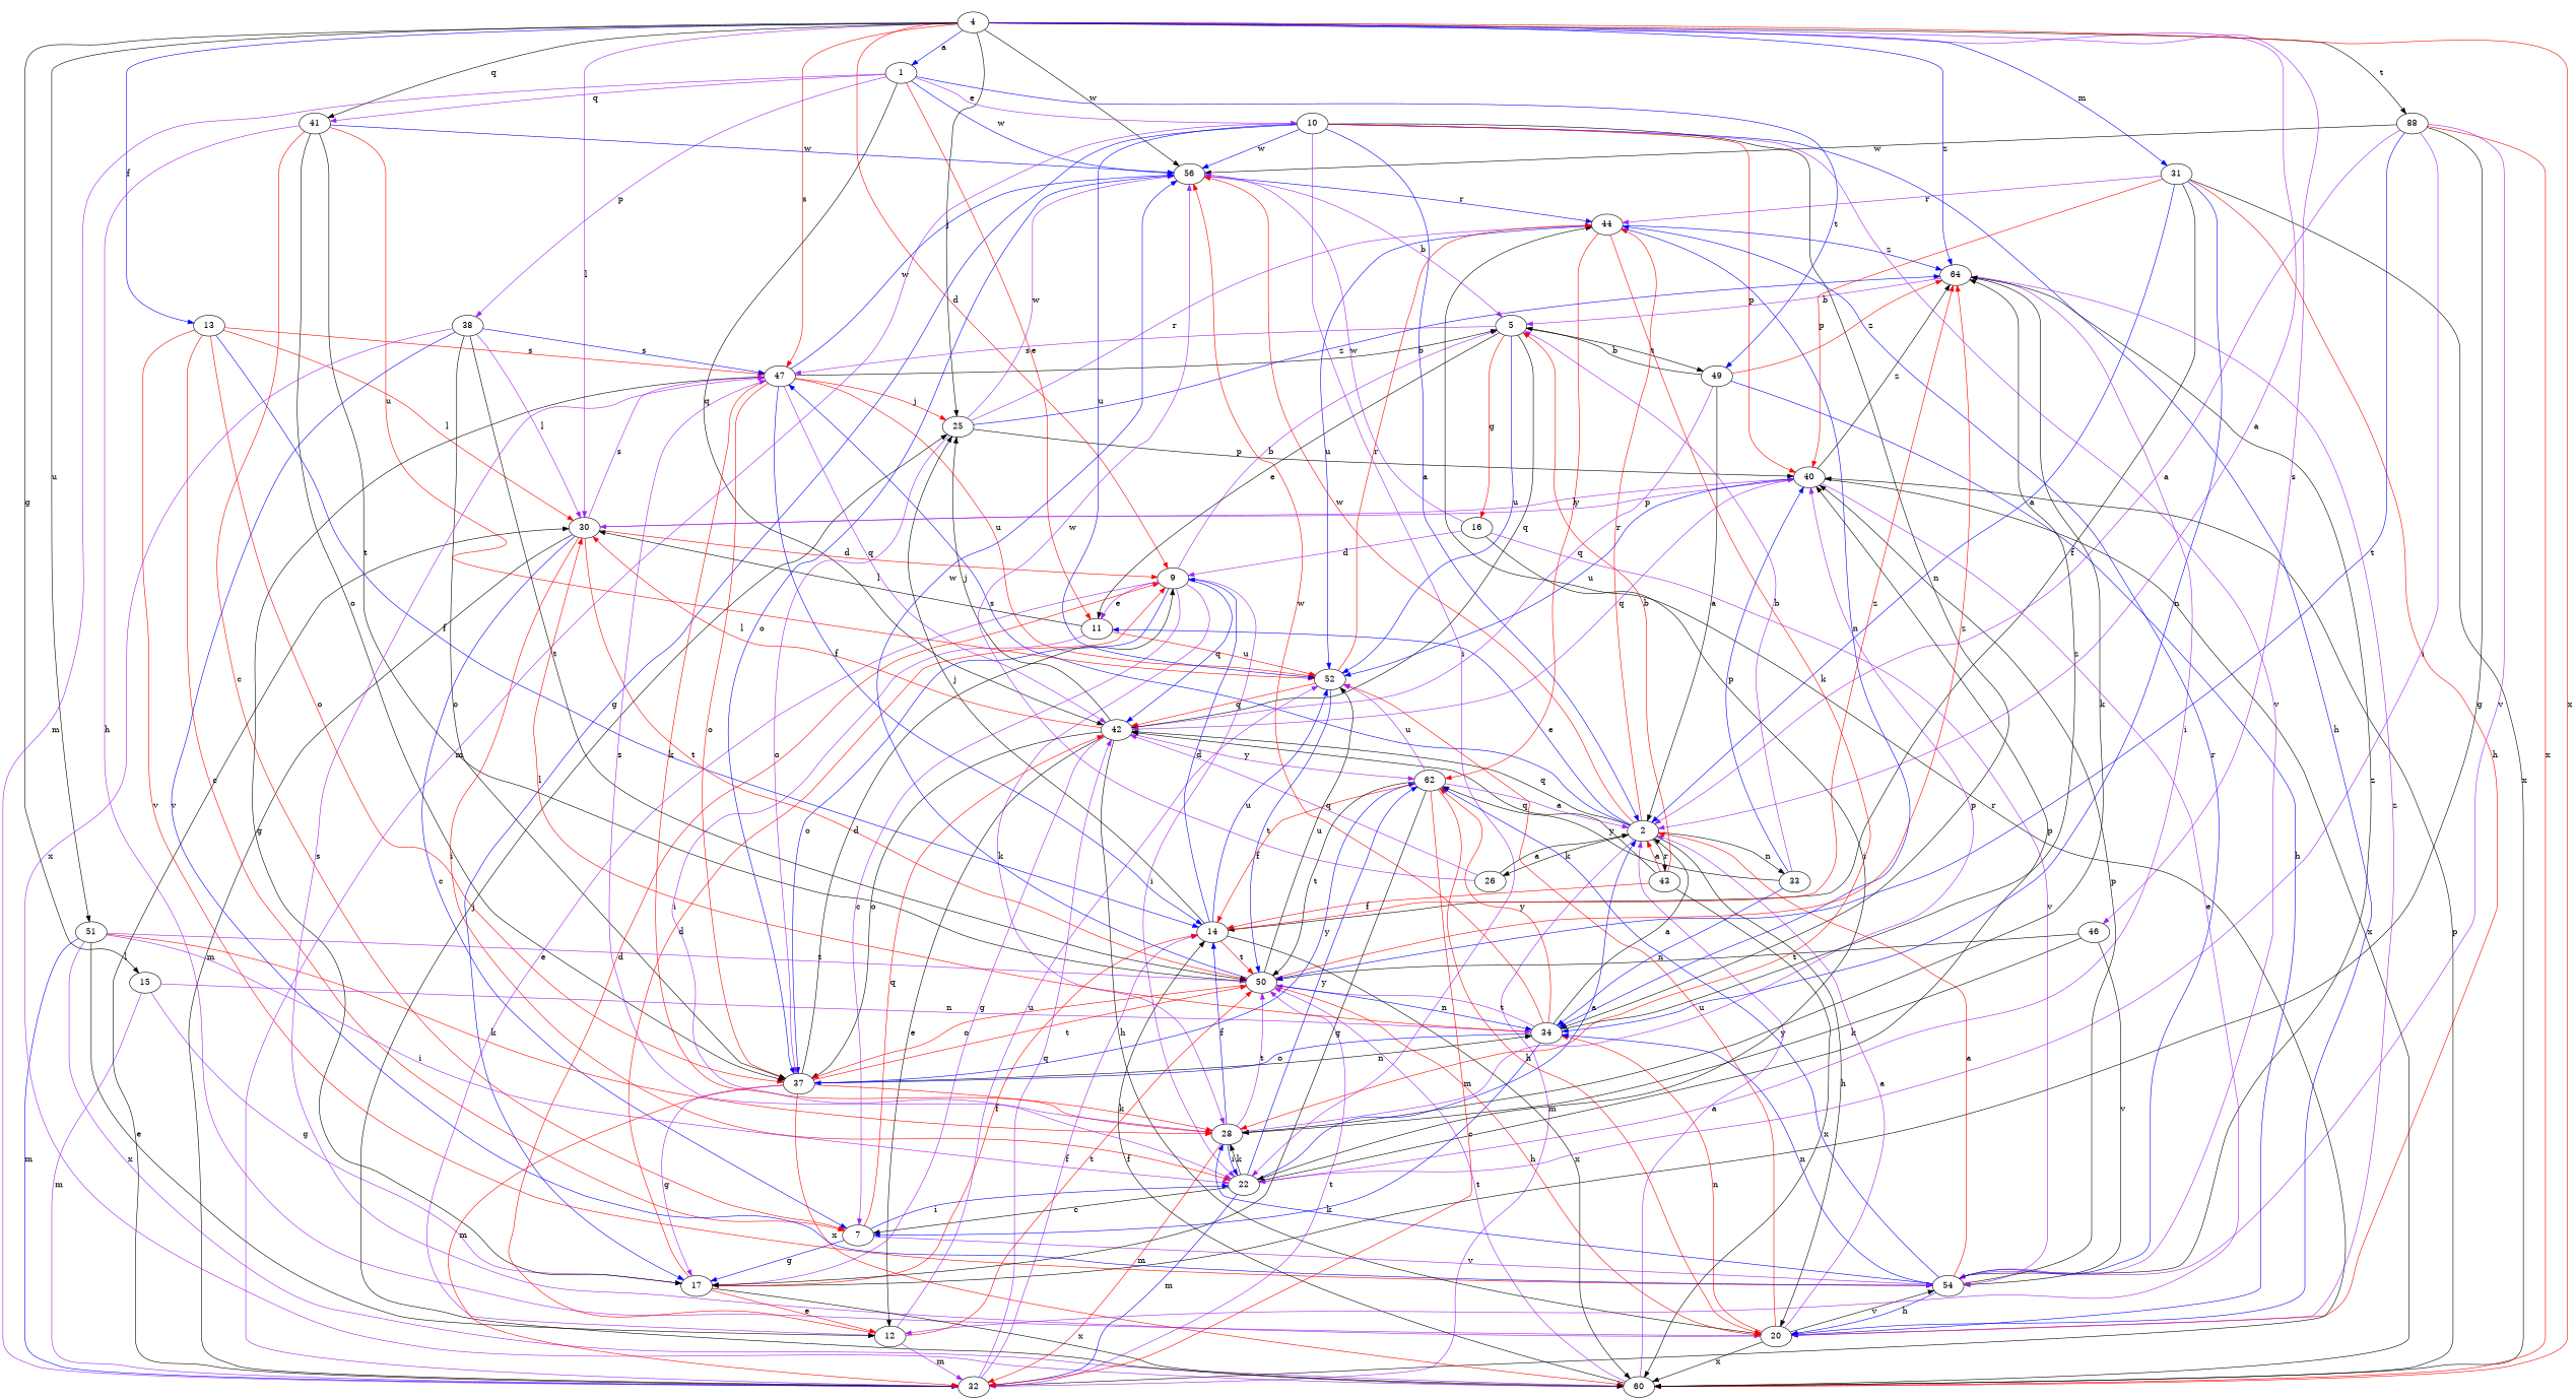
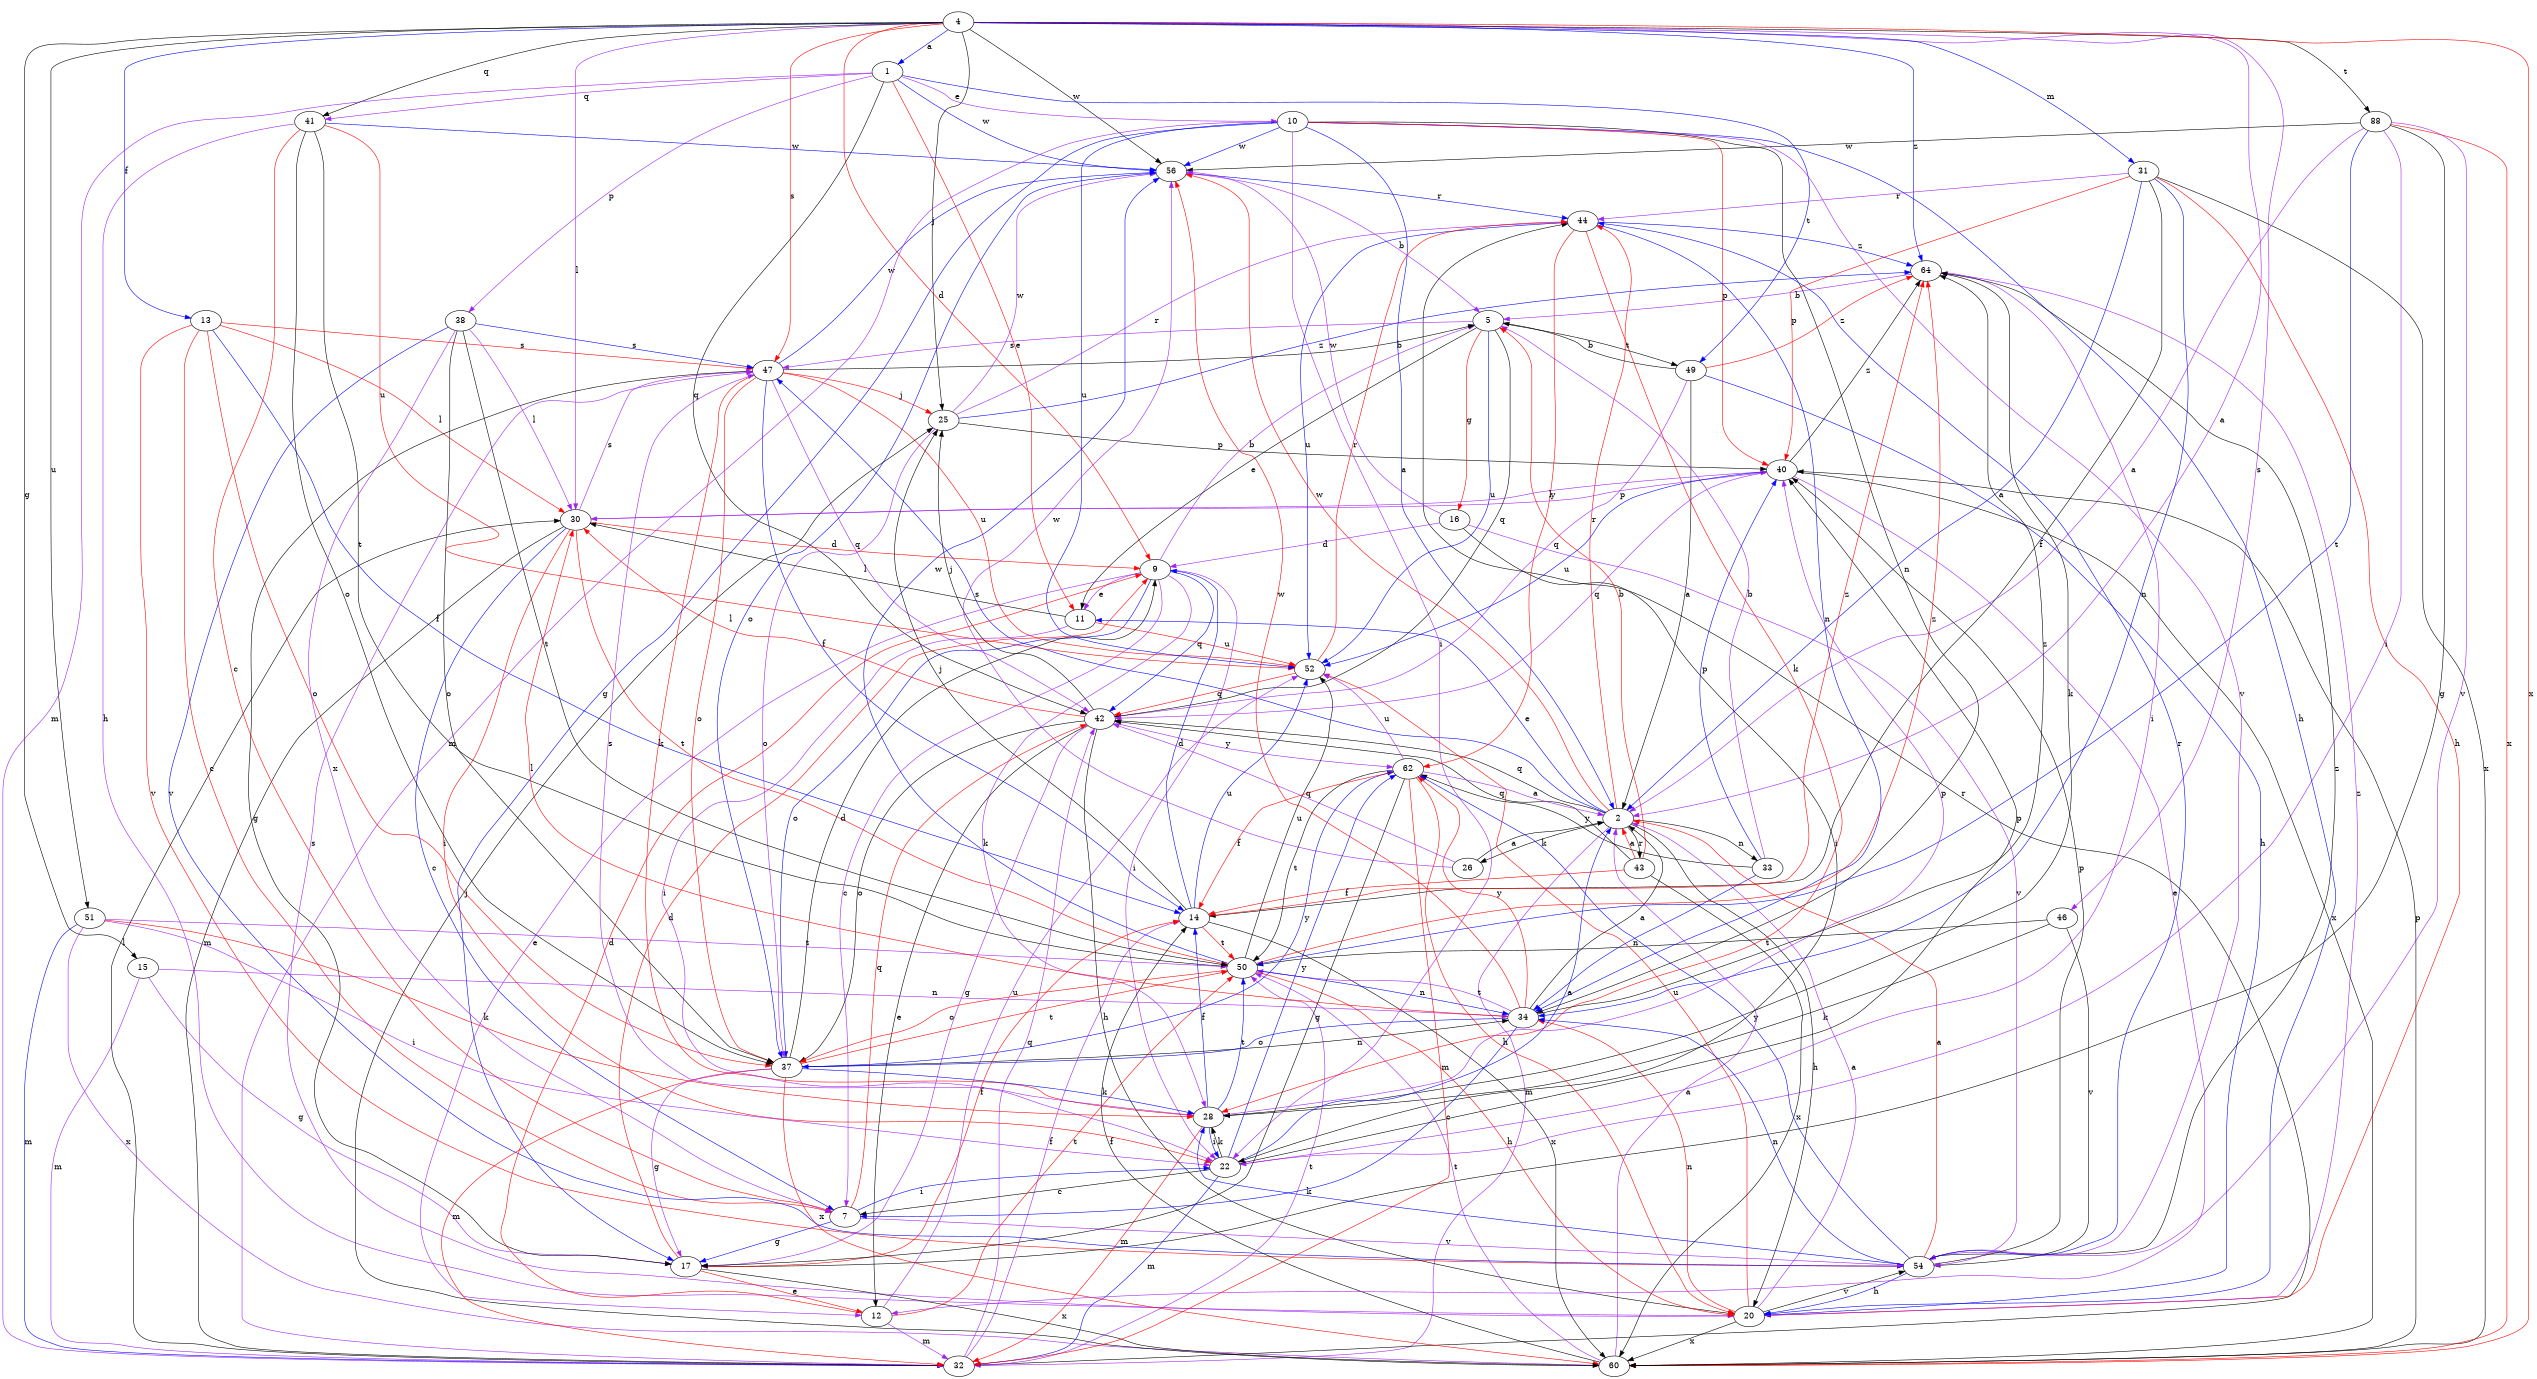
  strict digraph {
    edge [color=purple]
    n1 [label=4]
    1
    2
    9
    13
    15
    25
    30
    31
    41
    46
    47
    n13 [label=88]
    51
    56
    60
    64
    10
    11
    32
    38
    42
    49
    20
    26
    33
    43
    44
    5
    7
    22
    12
    28
    37
    54
    14
    17
    34
    40
    50
    52
    62
    16
    n1 -> 1 [color=blue label=a]
    n1 -> 2 [label=a]
    n1 -> 9 [color=red label=d]
    n1 -> 13 [color=blue label=f]
    n1 -> 15 [color=black label=g]
    n1 -> 25 [color=black label=j]
    n1 -> 30 [label=l]
    n1 -> 31 [color=blue label=m]
    n1 -> 41 [color=black label=q]
    n1 -> 46 [label=s]
    n1 -> 47 [color=red label=s]
    n1 -> n13 [color=black label=t]
    n1 -> 51 [color=black label=u]
    n1 -> 56 [color=black label=w]
    n1 -> 60 [color=red label=x]
    n1 -> 64 [color=blue label=z]
    1 -> 41 [label=q]
    1 -> 56 [color=blue label=w]
    1 -> 10 [label=e]
    1 -> 11 [color=red label=e]
    1 -> 32 [label=m]
    1 -> 38 [label=p]
    1 -> 42 [color=black label=q]
    1 -> 49 [color=blue label=t]
    2 -> 47 [color=blue label=s]
    2 -> 56 [color=red label=w]
    2 -> 11 [color=blue label=e]
    2 -> 32 [label=m]
    2 -> 42 [color=black label=q]
    2 -> 20 [color=black label=h]
    2 -> 26 [color=black label=k]
    2 -> 33 [color=black label=n]
    2 -> 43 [color=black label=r]
    2 -> 44 [color=red label=r]
    9 -> 11 [label=e]
    9 -> 42 [color=blue label=q]
    9 -> 5 [label=b]
    9 -> 7 [label=c]
    9 -> 22 [label=i]
    9 -> 12 [label=e]
    9 -> 28 [label=k]
    9 -> 37 [color=blue label=o]
    13 -> 30 [color=red label=l]
    13 -> 47 [color=red label=s]
    13 -> 7 [color=red label=c]
    13 -> 37 [color=red label=o]
    13 -> 54 [color=red label=v]
    13 -> 14 [color=blue label=f]
    15 -> 32 [label=m]
    15 -> 17 [label=g]
    15 -> 34 [label=n]
    25 -> 56 [label=w]
    25 -> 64 [color=blue label=z]
    25 -> 44 [label=r]
    25 -> 37 [label=o]
    25 -> 40 [color=black label=p]
    30 -> 9 [color=red label=d]
    30 -> 47 [label=s]
    30 -> 32 [color=black label=m]
    30 -> 7 [color=blue label=c]
    30 -> 22 [color=red label=i]
    30 -> 40 [label=p]
    30 -> 50 [color=red label=t]
    31 -> 2 [color=blue label=a]
    31 -> 60 [color=black label=x]
    31 -> 20 [color=red label=h]
    31 -> 44 [label=r]
    31 -> 14 [color=black label=f]
    31 -> 34 [color=blue label=n]
    31 -> 40 [color=red label=p]
    41 -> 56 [color=blue label=w]
    41 -> 20 [label=h]
    41 -> 7 [color=red label=c]
    41 -> 37 [color=black label=o]
    41 -> 50 [color=black label=t]
    41 -> 52 [color=red label=u]
    46 -> 28 [color=black label=k]
    46 -> 54 [color=black label=v]
    46 -> 50 [color=black label=t]
    47 -> 25 [color=red label=j]
    47 -> 56 [color=blue label=w]
    47 -> 42 [label=q]
    47 -> 5 [color=black label=b]
    47 -> 28 [color=red label=k]
    47 -> 37 [color=red label=o]
    47 -> 14 [color=blue label=f]
    47 -> 17 [color=black label=g]
    47 -> 52 [color=red label=u]
    n13 -> 2 [label=a]
    n13 -> 56 [color=black label=w]
    n13 -> 60 [color=red label=x]
    n13 -> 22 [label=i]
    n13 -> 54 [label=v]
    n13 -> 17 [color=black label=g]
    n13 -> 50 [color=blue label=t]
    51 -> 60 [label=x]
    51 -> 32 [color=blue label=m]
    51 -> 22 [label=i]
-   51 -> 12 [color=black label=e]
    51 -> 28 [color=red label=k]
    51 -> 50 [label=t]
    56 -> 44 [color=blue label=r]
    56 -> 5 [label=b]
    56 -> 37 [color=blue label=o]
    60 -> 2 [label=a]
    60 -> 25 [color=black label=j]
    60 -> 14 [color=black label=f]
    60 -> 40 [color=black label=p]
    60 -> 50 [label=t]
    64 -> 5 [label=b]
    64 -> 22 [label=i]
    64 -> 28 [color=black label=k]
    10 -> 2 [color=blue label=a]
    10 -> 56 [color=blue label=w]
    10 -> 32 [label=m]
    10 -> 20 [color=blue label=h]
    10 -> 22 [label=i]
    10 -> 54 [label=v]
    10 -> 17 [color=blue label=g]
    10 -> 34 [color=black label=n]
    10 -> 40 [color=red label=p]
    10 -> 52 [color=blue label=u]
    11 -> 30 [color=black label=l]
    11 -> 22 [label=i]
    11 -> 52 [color=red label=u]
    32 -> 30 [color=black label=l]
    32 -> 42 [label=q]
    32 -> 44 [color=black label=r]
    32 -> 14 [label=f]
    32 -> 50 [label=t]
    38 -> 30 [label=l]
    38 -> 47 [color=blue label=s]
-   38 -> 60 [label=x]
+   38 -> 7 [label=x]
    38 -> 37 [color=black label=o]
    38 -> 54 [color=blue label=v]
    38 -> 50 [color=black label=t]
    42 -> 25 [color=black label=j]
    42 -> 30 [color=red label=l]
    42 -> 20 [color=black label=h]
    42 -> 12 [color=black label=e]
    42 -> 37 [color=black label=o]
    42 -> 17 [label=g]
    42 -> 62 [label=y]
    49 -> 2 [color=black label=a]
    49 -> 64 [color=red label=z]
    49 -> 42 [label=q]
    49 -> 20 [color=blue label=h]
    49 -> 5 [color=black label=b]
    20 -> 2 [label=a]
    20 -> 47 [label=s]
    20 -> 60 [color=black label=x]
    20 -> 64 [label=z]
    20 -> 54 [color=black label=v]
    20 -> 34 [color=red label=n]
    20 -> 52 [color=red label=u]
    26 -> 2 [color=black label=a]
    26 -> 56 [label=w]
    26 -> 42 [label=q]
    33 -> 5 [label=b]
    33 -> 34 [color=blue label=n]
    33 -> 40 [color=blue label=p]
    33 -> 62 [color=black label=y]
    43 -> 2 [color=red label=a]
    43 -> 60 [color=black label=x]
    43 -> 42 [color=black label=q]
    43 -> 5 [color=red label=b]
    43 -> 14 [color=red label=f]
    44 -> 64 [color=blue label=z]
    44 -> 28 [color=red label=k]
    44 -> 34 [color=blue label=n]
    44 -> 52 [color=blue label=u]
    44 -> 62 [color=red label=y]
    5 -> 47 [label=s]
    5 -> 11 [color=black label=e]
    5 -> 42 [color=black label=q]
    5 -> 49 [color=black label=t]
    5 -> 52 [color=blue label=u]
    5 -> 16 [color=red label=g]
    7 -> 42 [color=red label=q]
    7 -> 22 [color=blue label=i]
    7 -> 54 [label=v]
    7 -> 17 [color=blue label=g]
    22 -> 2 [color=blue label=a]
    22 -> 32 [color=blue label=m]
    22 -> 7 [color=black label=c]
    22 -> 28 [color=black label=k]
    22 -> 40 [color=black label=p]
    22 -> 62 [color=blue label=y]
    12 -> 9 [color=red label=d]
    12 -> 32 [label=m]
    12 -> 50 [color=red label=t]
    12 -> 52 [label=u]
    28 -> 47 [label=s]
    28 -> 32 [color=red label=m]
    28 -> 22 [color=blue label=i]
    28 -> 14 [color=blue label=f]
    28 -> 40 [label=p]
-   28 -> 50 [label=t]
+   28 -> 50 [color=blue label=t]
    37 -> 9 [color=black label=d]
    37 -> 60 [color=red label=x]
    37 -> 32 [color=red label=m]
-   37 -> 28 [color=red label=k]
+   37 -> 28 [color=blue label=k]
    37 -> 17 [label=g]
    37 -> 34 [color=black label=n]
    37 -> 50 [color=red label=t]
    37 -> 62 [color=blue label=y]
    54 -> 2 [color=red label=a]
    54 -> 64 [color=black label=z]
    54 -> 20 [color=blue label=h]
    54 -> 44 [color=blue label=r]
    54 -> 28 [color=blue label=k]
    54 -> 34 [color=blue label=n]
    54 -> 40 [color=black label=p]
    54 -> 62 [color=blue label=y]
    14 -> 9 [color=blue label=d]
    14 -> 25 [color=black label=j]
    14 -> 60 [color=black label=x]
    14 -> 64 [color=red label=z]
    14 -> 50 [color=red label=t]
    14 -> 52 [color=blue label=u]
    17 -> 9 [color=red label=d]
    17 -> 60 [color=black label=x]
    17 -> 12 [color=red label=e]
    17 -> 14 [color=red label=f]
    34 -> 2 [color=black label=a]
    34 -> 30 [color=red label=l]
    34 -> 56 [color=red label=w]
    34 -> 64 [color=black label=z]
    34 -> 7 [color=blue label=c]
    34 -> 37 [color=blue label=o]
    34 -> 50 [label=t]
    34 -> 62 [color=red label=y]
    40 -> 30 [label=l]
    40 -> 60 [color=black label=x]
    40 -> 64 [color=black label=z]
    40 -> 42 [label=q]
    40 -> 12 [label=e]
    40 -> 52 [color=blue label=u]
    50 -> 56 [color=blue label=w]
    50 -> 64 [color=red label=z]
    50 -> 20 [color=red label=h]
    50 -> 37 [color=red label=o]
    50 -> 34 [color=blue label=n]
    50 -> 52 [color=black label=u]
    52 -> 42 [color=red label=q]
    52 -> 44 [color=red label=r]
-   52 -> 50 [color=blue label=t]
    62 -> 2 [label=a]
    62 -> 32 [color=red label=m]
    62 -> 20 [color=red label=h]
    62 -> 14 [color=red label=f]
    62 -> 17 [color=black label=g]
    62 -> 50 [color=black label=t]
    62 -> 52 [label=u]
    16 -> 9 [label=d]
    16 -> 56 [label=w]
    16 -> 22 [color=black label=i]
    16 -> 54 [label=v]
  }
